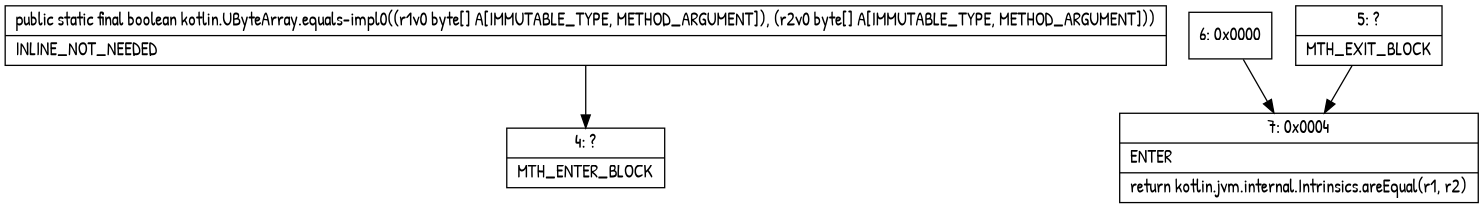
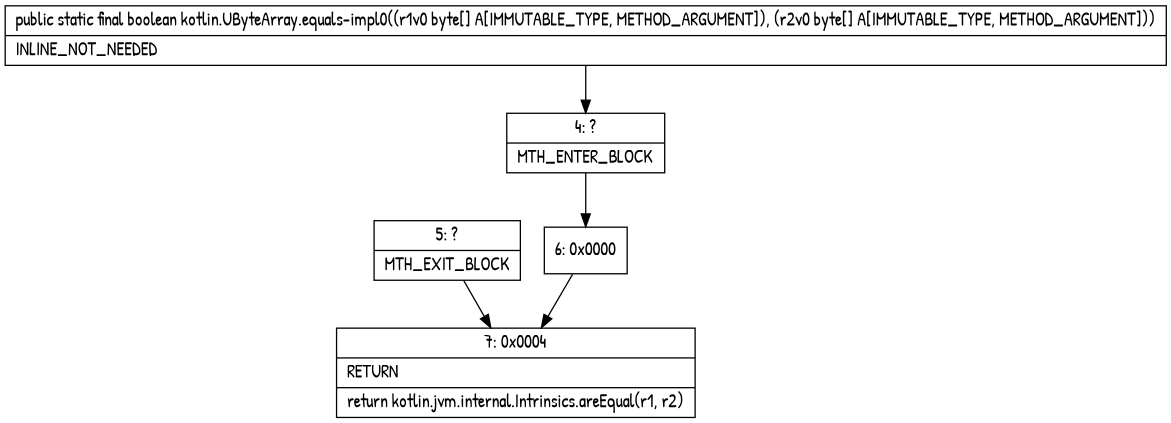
  digraph {
    fontname="Patrick Hand"
    node [fontname="Patrick Hand" shape=record]
    edge [fontname="Patrick Hand"]
    n1 [label="{4\:\ ?|MTH_ENTER_BLOCK\l}"]
    n2 [label="{6\:\ 0x0000}"]
-   n3 [label="{7\:\ 0x0004|ENTER\l|return kotlin.jvm.internal.Intrinsics.areEqual(r1, r2)\l}"]
+   n3 [label="{7\:\ 0x0004|RETURN\l|return kotlin.jvm.internal.Intrinsics.areEqual(r1, r2)\l}"]
    n4 [label="{5\:\ ?|MTH_EXIT_BLOCK\l}"]
    n5 [label="{public static final boolean kotlin.UByteArray.equals\-impl0((r1v0 byte[] A[IMMUTABLE_TYPE, METHOD_ARGUMENT]), (r2v0 byte[] A[IMMUTABLE_TYPE, METHOD_ARGUMENT]))  | INLINE_NOT_NEEDED\l}"]
+   n1 -> n2
    n2 -> n3
    n4 -> n3
    n5 -> n1
  }
